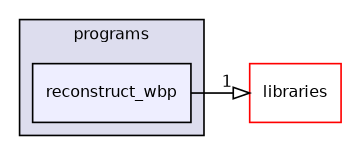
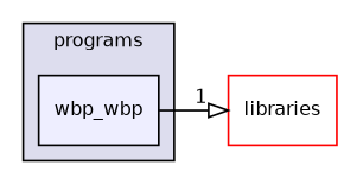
  digraph {
    compound=true
    rankdir=LR
    node [fontname=Helvetica fontsize=10 shape=box style=filled]
-   n1 [fillcolor="#eeeeff" label=reconstruct_wbp pencolor=black]
+   n1 [fillcolor="#eeeeff" label=wbp_wbp pencolor=black]
    n2 [color=red fillcolor=white label=libraries]
    subgraph cluster_1 {
      bgcolor="#ddddee"
      fontname=Helvetica
      fontsize=10
      label=programs
      pencolor=black
      n1
    }
    n1 -> n2 [headlabel=1 labeldistance=1.5 labelfontname=Helvetica labelfontsize=10 arrowhead=onormal]
  }
